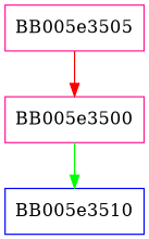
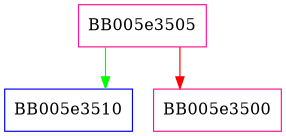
  digraph {
    splines=ortho
    node [color=deeppink shape=box]
    BB005e3510 [color=blue]
    BB005e3500
    BB005e3505
-   BB005e3500 -> BB005e3510 [color=green]
+   BB005e3505 -> BB005e3510 [color=green]
    BB005e3505 -> BB005e3500 [color=red]
  }
